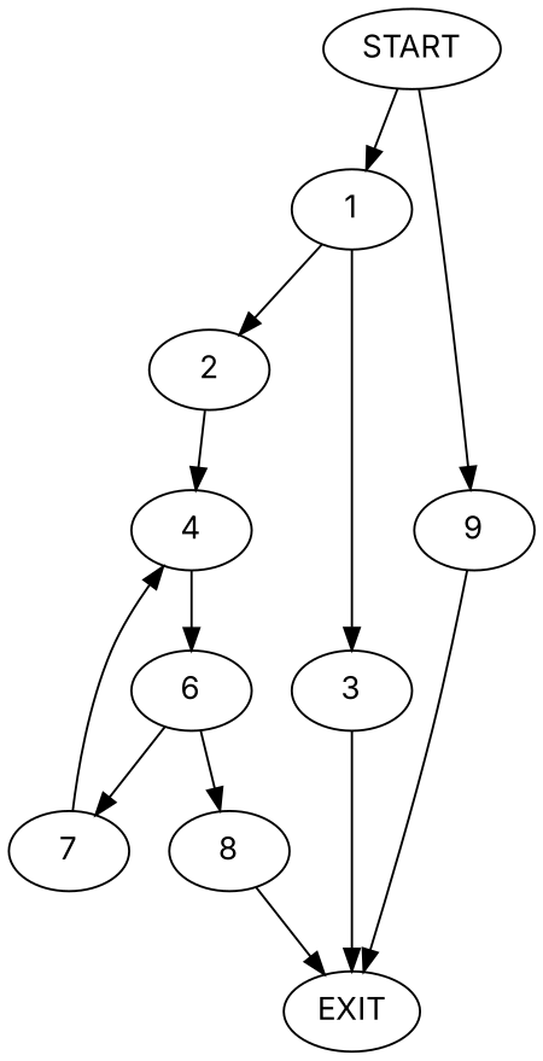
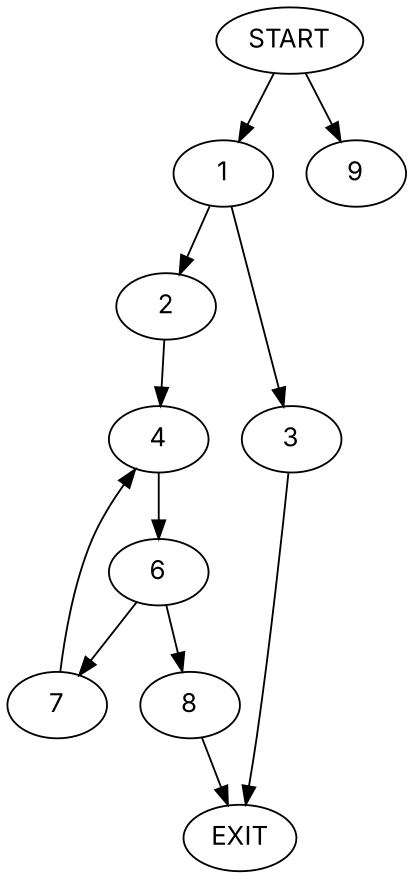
  digraph {
    fontname=Inter
    node [fontname=Inter]
    edge [fontname=Inter]
    n1 [label=START]
    1
    9
    2
    3
    n6 [label=EXIT]
    4
    6
    7
    8
    n1 -> 1
    n1 -> 9
    1 -> 2
    1 -> 3
-   9 -> n6
    2 -> 4
    3 -> n6
    4 -> 6
    6 -> 7
    6 -> 8
    7 -> 4
    8 -> n6
  }
